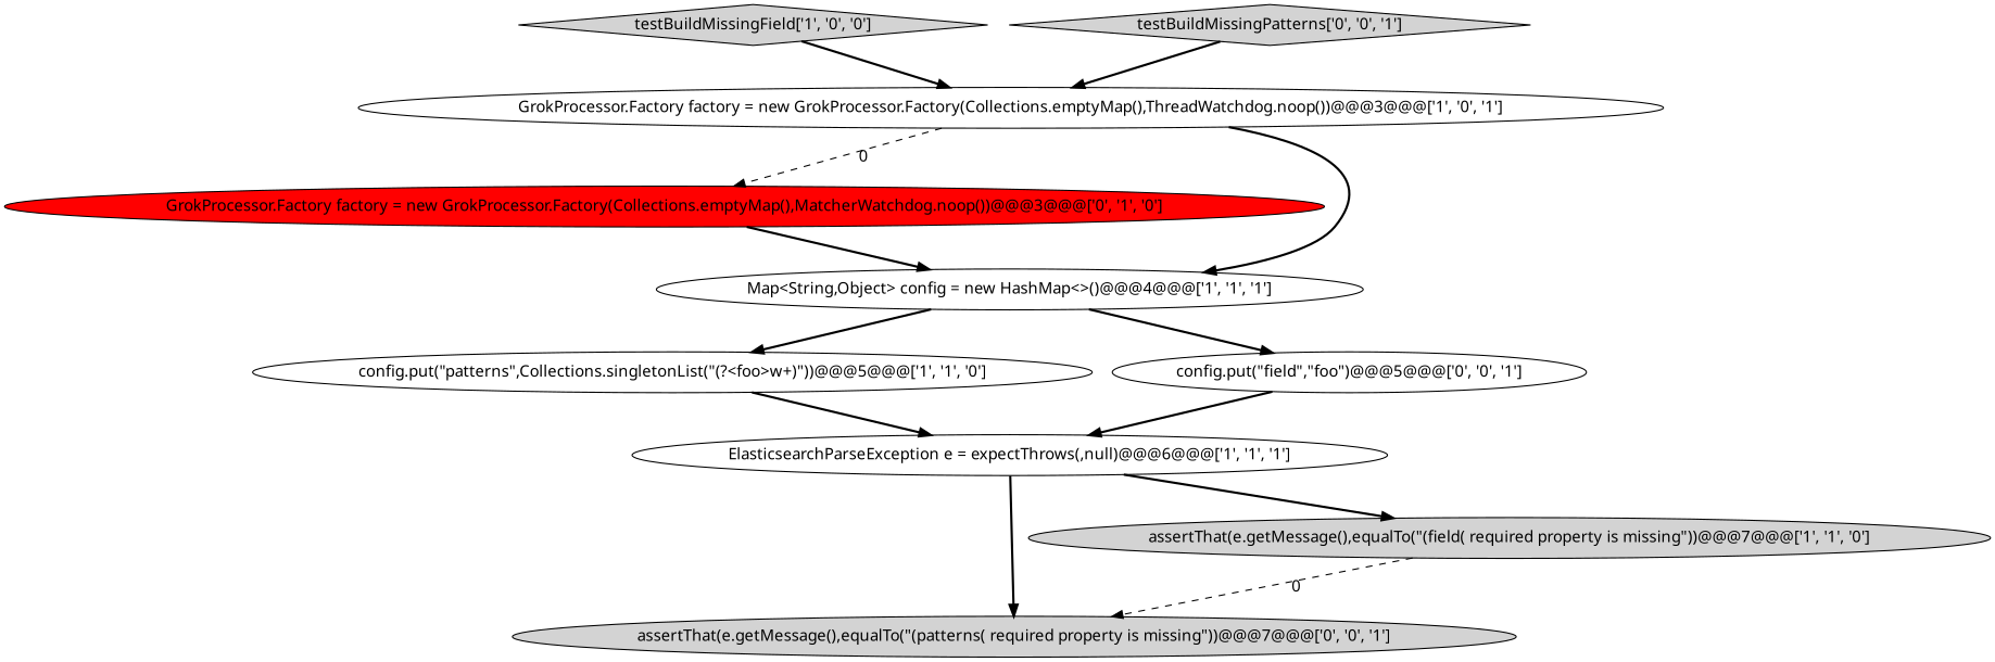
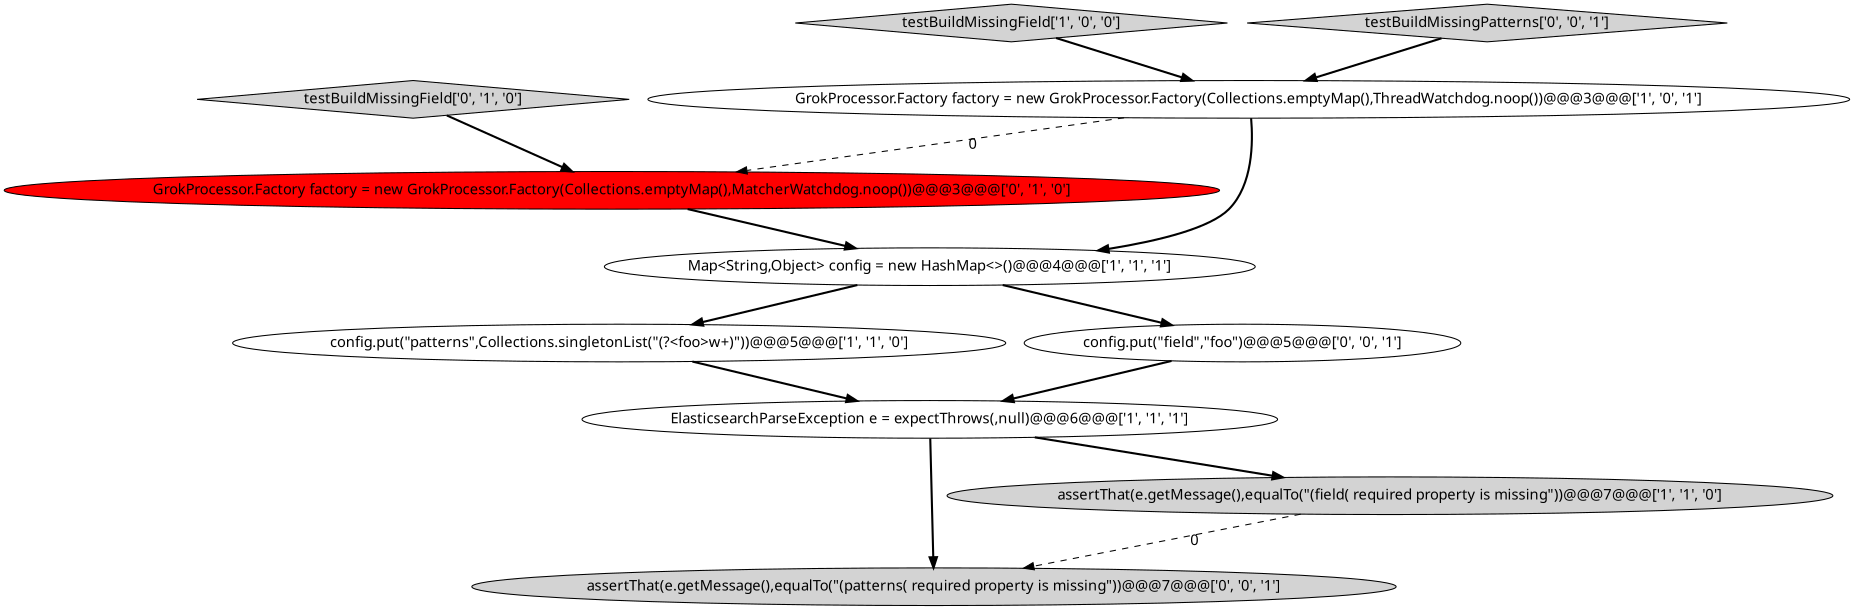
  digraph {
    fontname="Noto Sans"
    node [fillcolor=lightgray shape=ellipse style=filled fontname="Noto Sans"]
    edge [style=bold fontname="Noto Sans"]
+   n1 [label="testBuildMissingField['0', '1', '0']" shape=diamond]
    n2 [fillcolor=red label="GrokProcessor.Factory factory = new GrokProcessor.Factory(Collections.emptyMap(),MatcherWatchdog.noop())@@@3@@@['0', '1', '0']"]
    n3 [label="testBuildMissingField['1', '0', '0']" shape=diamond]
    n4 [fillcolor=white label="GrokProcessor.Factory factory = new GrokProcessor.Factory(Collections.emptyMap(),ThreadWatchdog.noop())@@@3@@@['1', '0', '1']"]
    n5 [fillcolor=white label="config.put(\"patterns\",Collections.singletonList(\"(?<foo>\w+)\"))@@@5@@@['1', '1', '0']"]
    n6 [fillcolor=white label="ElasticsearchParseException e = expectThrows(,null)@@@6@@@['1', '1', '1']"]
    n7 [fillcolor=white label="config.put(\"field\",\"foo\")@@@5@@@['0', '0', '1']"]
    n8 [fillcolor=white label="Map<String,Object> config = new HashMap<>()@@@4@@@['1', '1', '1']"]
    n9 [label="assertThat(e.getMessage(),equalTo(\"(patterns( required property is missing\"))@@@7@@@['0', '0', '1']"]
    n10 [label="assertThat(e.getMessage(),equalTo(\"(field( required property is missing\"))@@@7@@@['1', '1', '0']"]
    n11 [label="testBuildMissingPatterns['0', '0', '1']" shape=diamond]
+   n1 -> n2
    n2 -> n8
    n3 -> n4
    n4 -> n2 [label=0 style=dashed]
    n4 -> n8
    n5 -> n6
    n6 -> n9
    n6 -> n10
    n7 -> n6
    n8 -> n5
    n8 -> n7
    n10 -> n9 [label=0 style=dashed]
    n11 -> n4
  }
